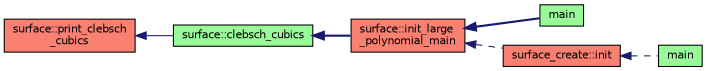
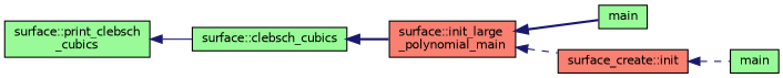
  digraph {
    rankdir=LR
    node [color=black fillcolor=palegreen fontname=Helvetica fontsize=10 shape=record style=filled]
    edge [color=midnightblue dir=back fontname=Helvetica fontsize=10 labelfontname=Helvetica labelfontsize=10 style=bold]
-   n1 [fillcolor=salmon fontcolor=black height=0.2 label="surface::print_clebsch\l_cubics" width=0.4]
+   n1 [fontcolor=black height=0.2 label="surface::print_clebsch\l_cubics" width=0.4]
    n2 [height=0.2 label="surface::clebsch_cubics" width=0.4]
    n3 [fillcolor=salmon height=0.2 label="surface::init_large\l_polynomial_main" width=0.4]
    n4 [height=0.2 label=main width=0.4]
    n5 [fillcolor=salmon height=0.2 label="surface_create::init" width=0.4]
    n6 [height=0.2 label=main width=0.4]
    n1 -> n2 [style=solid]
    n2 -> n3
    n3 -> n4
    n3 -> n5 [style=dashed]
    n5 -> n6 [style=dashed]
  }
